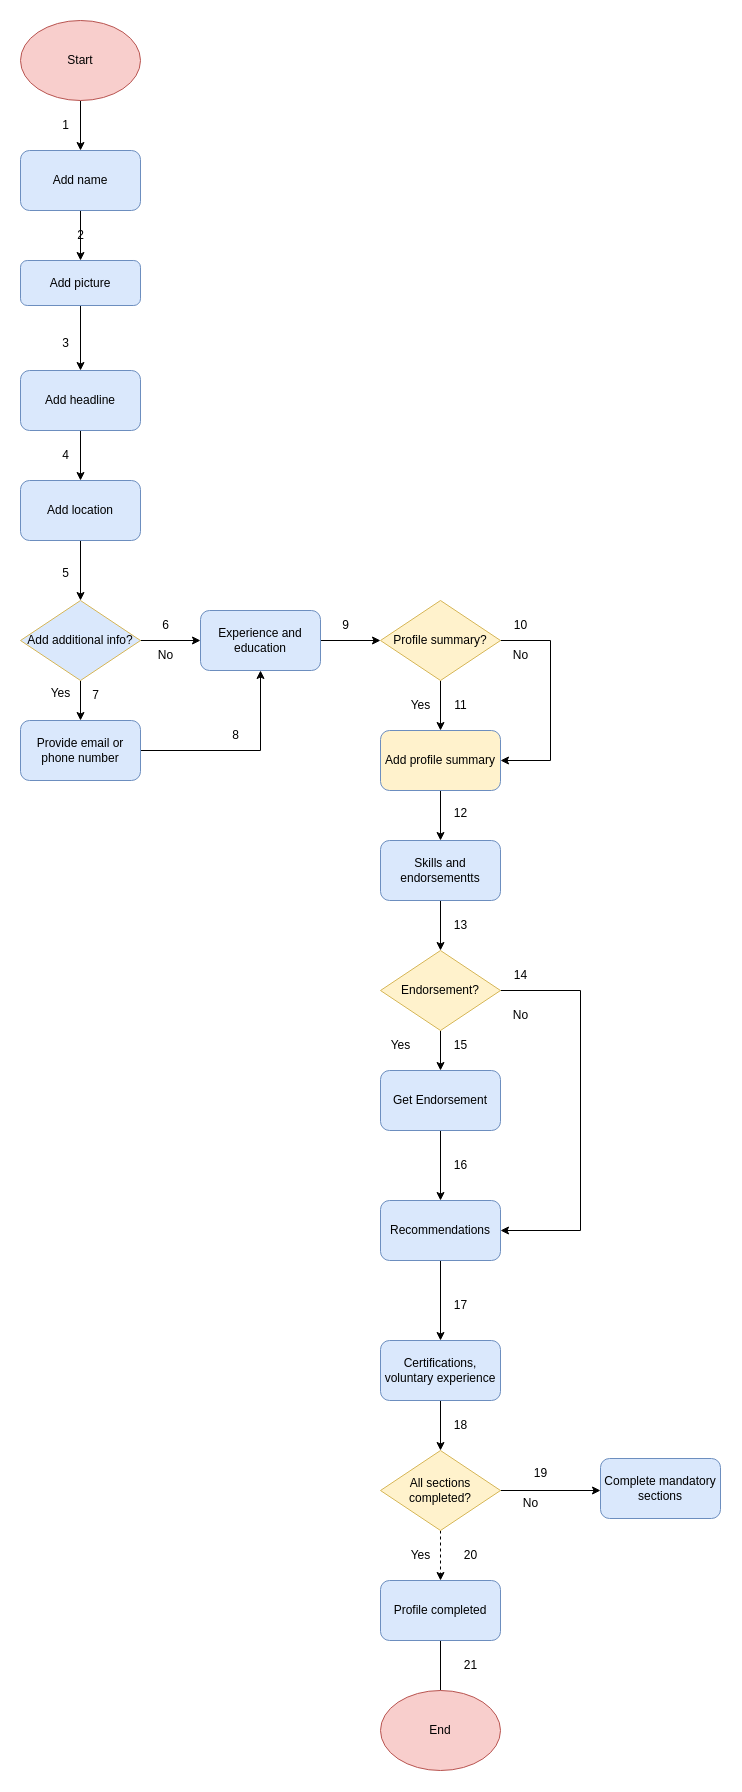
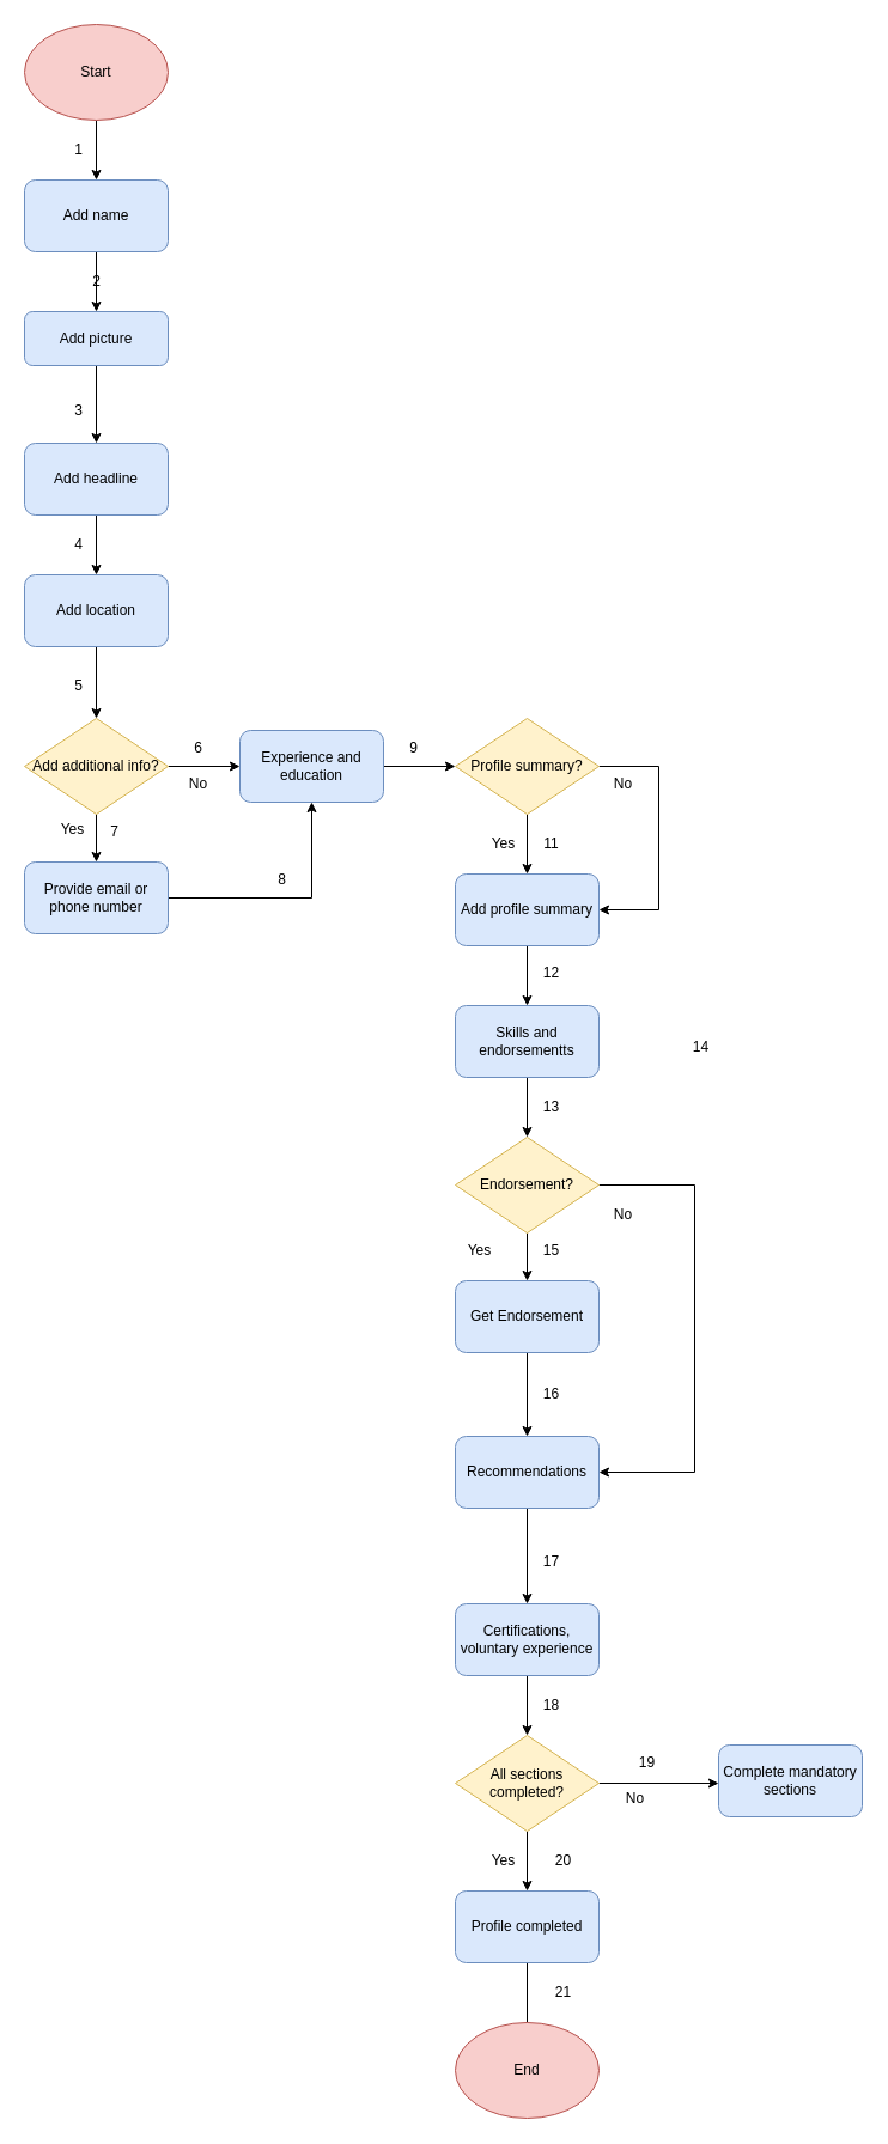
  <mxCell id="0" />
  <mxCell id="1" parent="0" />
  <mxCell id="2" value="" style="edgeStyle=orthogonalEdgeStyle;rounded=0;orthogonalLoop=1;jettySize=auto;html=1;" parent="1" source="3" target="5" edge="1"><mxGeometry relative="1" as="geometry" /></mxCell>
  <mxCell id="3" value="Start" style="ellipse;whiteSpace=wrap;html=1;fillColor=#f8cecc;strokeColor=#b85450;" parent="1" vertex="1"><mxGeometry x="20" y="20" width="120" height="80" as="geometry" /></mxCell>
  <mxCell id="4" value="" style="edgeStyle=orthogonalEdgeStyle;rounded=0;orthogonalLoop=1;jettySize=auto;html=1;" parent="1" source="5" target="34" edge="1"><mxGeometry relative="1" as="geometry" /></mxCell>
  <mxCell id="5" value="Add name" style="rounded=1;whiteSpace=wrap;html=1;fillColor=#dae8fc;strokeColor=#6c8ebf;" parent="1" vertex="1"><mxGeometry x="20" y="150" width="120" height="60" as="geometry" /></mxCell>
  <mxCell id="6" value="" style="edgeStyle=orthogonalEdgeStyle;rounded=0;orthogonalLoop=1;jettySize=auto;html=1;" parent="1" source="8" target="10" edge="1"><mxGeometry relative="1" as="geometry" /></mxCell>
  <mxCell id="7" value="" style="edgeStyle=orthogonalEdgeStyle;rounded=0;orthogonalLoop=1;jettySize=auto;html=1;" parent="1" source="8" target="12" edge="1"><mxGeometry relative="1" as="geometry" /></mxCell>
- <mxCell id="8" value="Add additional info?" style="rhombus;whiteSpace=wrap;html=1;fillColor=#dae8fc;strokeColor=#d6b656;" parent="1" vertex="1"><mxGeometry x="20" y="600" width="120" height="80" as="geometry" /></mxCell>
+ <mxCell id="8" value="Add additional info?" style="rhombus;whiteSpace=wrap;html=1;fillColor=#fff2cc;strokeColor=#d6b656;" parent="1" vertex="1"><mxGeometry x="20" y="600" width="120" height="80" as="geometry" /></mxCell>
  <mxCell id="9" style="edgeStyle=orthogonalEdgeStyle;rounded=0;orthogonalLoop=1;jettySize=auto;html=1;entryX=0.5;entryY=1;entryDx=0;entryDy=0;" parent="1" source="10" edge="1" target="12"><mxGeometry relative="1" as="geometry"><mxPoint x="250" y="680" as="targetPoint" /><Array as="points"><mxPoint x="260" y="750" /></Array></mxGeometry></mxCell>
  <mxCell id="10" value="Provide email or phone number" style="rounded=1;whiteSpace=wrap;html=1;fillColor=#dae8fc;strokeColor=#6c8ebf;" parent="1" vertex="1"><mxGeometry x="20" y="720" width="120" height="60" as="geometry" /></mxCell>
  <mxCell id="11" value="" style="edgeStyle=orthogonalEdgeStyle;rounded=0;orthogonalLoop=1;jettySize=auto;html=1;" parent="1" source="12" target="15" edge="1"><mxGeometry relative="1" as="geometry" /></mxCell>
  <mxCell id="12" value="Experience and education" style="rounded=1;whiteSpace=wrap;html=1;fillColor=#dae8fc;strokeColor=#6c8ebf;" parent="1" vertex="1"><mxGeometry x="200" y="610" width="120" height="60" as="geometry" /></mxCell>
  <mxCell id="13" value="" style="edgeStyle=orthogonalEdgeStyle;rounded=0;orthogonalLoop=1;jettySize=auto;html=1;entryX=1;entryY=0.5;entryDx=0;entryDy=0;" parent="1" source="15" target="17" edge="1"><mxGeometry relative="1" as="geometry"><mxPoint x="560" y="640" as="targetPoint" /><Array as="points"><mxPoint x="550" y="640" /><mxPoint x="550" y="760" /></Array></mxGeometry></mxCell>
  <mxCell id="14" value="" style="edgeStyle=orthogonalEdgeStyle;rounded=0;orthogonalLoop=1;jettySize=auto;html=1;" parent="1" source="15" target="17" edge="1"><mxGeometry relative="1" as="geometry" /></mxCell>
  <mxCell id="15" value="Profile summary?" style="rhombus;whiteSpace=wrap;html=1;fillColor=#fff2cc;strokeColor=#d6b656;" parent="1" vertex="1"><mxGeometry x="380" y="600" width="120" height="80" as="geometry" /></mxCell>
  <mxCell id="16" value="" style="edgeStyle=orthogonalEdgeStyle;rounded=0;orthogonalLoop=1;jettySize=auto;html=1;" parent="1" source="17" target="19" edge="1"><mxGeometry relative="1" as="geometry" /></mxCell>
- <mxCell id="17" value="Add profile summary" style="rounded=1;whiteSpace=wrap;html=1;fillColor=#fff2cc;strokeColor=#6c8ebf;" parent="1" vertex="1"><mxGeometry x="380" y="730" width="120" height="60" as="geometry" /></mxCell>
+ <mxCell id="17" value="Add profile summary" style="rounded=1;whiteSpace=wrap;html=1;fillColor=#dae8fc;strokeColor=#6c8ebf;" parent="1" vertex="1"><mxGeometry x="380" y="730" width="120" height="60" as="geometry" /></mxCell>
  <mxCell id="18" value="" style="edgeStyle=orthogonalEdgeStyle;rounded=0;orthogonalLoop=1;jettySize=auto;html=1;" parent="1" source="19" target="22" edge="1"><mxGeometry relative="1" as="geometry" /></mxCell>
  <mxCell id="19" value="Skills and endorsementts" style="whiteSpace=wrap;html=1;rounded=1;fillColor=#dae8fc;strokeColor=#6c8ebf;" parent="1" vertex="1"><mxGeometry x="380" y="840" width="120" height="60" as="geometry" /></mxCell>
  <mxCell id="20" value="" style="edgeStyle=orthogonalEdgeStyle;rounded=0;orthogonalLoop=1;jettySize=auto;html=1;entryX=1;entryY=0.5;entryDx=0;entryDy=0;" parent="1" source="22" target="24" edge="1"><mxGeometry relative="1" as="geometry"><mxPoint x="550" y="990" as="targetPoint" /><Array as="points"><mxPoint x="580" y="990" /><mxPoint x="580" y="1230" /></Array></mxGeometry></mxCell>
  <mxCell id="21" value="" style="edgeStyle=orthogonalEdgeStyle;rounded=0;orthogonalLoop=1;jettySize=auto;html=1;" edge="1" parent="1" source="22" target="69"><mxGeometry relative="1" as="geometry" /></mxCell>
  <mxCell id="22" value="Endorsement?" style="rhombus;whiteSpace=wrap;html=1;fillColor=#fff2cc;strokeColor=#d6b656;" parent="1" vertex="1"><mxGeometry x="380" y="950" width="120" height="80" as="geometry" /></mxCell>
  <mxCell id="23" style="edgeStyle=orthogonalEdgeStyle;rounded=0;orthogonalLoop=1;jettySize=auto;html=1;entryX=0.5;entryY=0;entryDx=0;entryDy=0;" edge="1" parent="1" source="24" target="26"><mxGeometry relative="1" as="geometry" /></mxCell>
  <mxCell id="24" value="Recommendations" style="whiteSpace=wrap;html=1;rounded=1;fillColor=#dae8fc;strokeColor=#6c8ebf;" parent="1" vertex="1"><mxGeometry x="380" y="1200" width="120" height="60" as="geometry" /></mxCell>
  <mxCell id="25" value="" style="edgeStyle=orthogonalEdgeStyle;rounded=0;orthogonalLoop=1;jettySize=auto;html=1;" parent="1" source="26" target="29" edge="1"><mxGeometry relative="1" as="geometry" /></mxCell>
  <mxCell id="26" value="Certifications, voluntary experience" style="whiteSpace=wrap;html=1;rounded=1;fillColor=#dae8fc;strokeColor=#6c8ebf;" parent="1" vertex="1"><mxGeometry x="380" y="1340" width="120" height="60" as="geometry" /></mxCell>
  <mxCell id="27" style="edgeStyle=orthogonalEdgeStyle;rounded=0;orthogonalLoop=1;jettySize=auto;html=1;" parent="1" source="29" edge="1"><mxGeometry relative="1" as="geometry"><Array as="points"><mxPoint x="600" y="1490" /><mxPoint x="600" y="1490" /></Array><mxPoint x="600" y="1490" as="targetPoint" /></mxGeometry></mxCell>
- <mxCell id="28" value="" style="edgeStyle=orthogonalEdgeStyle;rounded=0;orthogonalLoop=1;jettySize=auto;html=1;dashed=1;" parent="1" source="29" target="31" edge="1"><mxGeometry relative="1" as="geometry" /></mxCell>
+ <mxCell id="28" value="" style="edgeStyle=orthogonalEdgeStyle;rounded=0;orthogonalLoop=1;jettySize=auto;html=1;" parent="1" source="29" target="31" edge="1"><mxGeometry relative="1" as="geometry" /></mxCell>
  <mxCell id="29" value="All sections completed?" style="rhombus;whiteSpace=wrap;html=1;fillColor=#fff2cc;strokeColor=#d6b656;" parent="1" vertex="1"><mxGeometry x="380" y="1450" width="120" height="80" as="geometry" /></mxCell>
  <mxCell id="30" value="" style="edgeStyle=orthogonalEdgeStyle;rounded=0;orthogonalLoop=1;jettySize=auto;html=1;endArrow=none;" parent="1" source="31" target="32" edge="1"><mxGeometry relative="1" as="geometry" /></mxCell>
  <mxCell id="31" value="Profile completed" style="whiteSpace=wrap;html=1;rounded=1;fillColor=#dae8fc;strokeColor=#6c8ebf;" parent="1" vertex="1"><mxGeometry x="380" y="1580" width="120" height="60" as="geometry" /></mxCell>
  <mxCell id="32" value="End" style="ellipse;whiteSpace=wrap;html=1;fillColor=#f8cecc;strokeColor=#b85450;" parent="1" vertex="1"><mxGeometry x="380" y="1690" width="120" height="80" as="geometry" /></mxCell>
  <mxCell id="33" value="" style="edgeStyle=orthogonalEdgeStyle;rounded=0;orthogonalLoop=1;jettySize=auto;html=1;entryX=0.5;entryY=0;entryDx=0;entryDy=0;" parent="1" source="34" target="36" edge="1"><mxGeometry relative="1" as="geometry"><mxPoint x="80" y="360" as="targetPoint" /></mxGeometry></mxCell>
  <mxCell id="34" value="Add picture" style="whiteSpace=wrap;html=1;rounded=1;fillColor=#dae8fc;strokeColor=#6c8ebf;" parent="1" vertex="1"><mxGeometry x="20" y="260" width="120" height="45" as="geometry" /></mxCell>
  <mxCell id="35" value="" style="edgeStyle=orthogonalEdgeStyle;rounded=0;orthogonalLoop=1;jettySize=auto;html=1;" parent="1" source="36" target="38" edge="1"><mxGeometry relative="1" as="geometry" /></mxCell>
  <mxCell id="36" value="Add headline" style="rounded=1;whiteSpace=wrap;html=1;fillColor=#dae8fc;strokeColor=#6c8ebf;" parent="1" vertex="1"><mxGeometry x="20" y="370" width="120" height="60" as="geometry" /></mxCell>
  <mxCell id="37" value="" style="edgeStyle=orthogonalEdgeStyle;rounded=0;orthogonalLoop=1;jettySize=auto;html=1;" parent="1" source="38" target="8" edge="1"><mxGeometry relative="1" as="geometry" /></mxCell>
  <mxCell id="38" value="Add location" style="rounded=1;whiteSpace=wrap;html=1;fillColor=#dae8fc;strokeColor=#6c8ebf;" parent="1" vertex="1"><mxGeometry x="20" y="480" width="120" height="60" as="geometry" /></mxCell>
  <mxCell id="39" value="1" style="text;html=1;align=center;verticalAlign=middle;resizable=0;points=[];autosize=1;strokeColor=none;fillColor=none;" parent="1" vertex="1"><mxGeometry x="50" y="110" width="30" height="30" as="geometry" /></mxCell>
  <mxCell id="40" value="2" style="text;html=1;align=center;verticalAlign=middle;resizable=0;points=[];autosize=1;strokeColor=none;fillColor=none;" parent="1" vertex="1"><mxGeometry x="65" y="220" width="30" height="30" as="geometry" /></mxCell>
  <mxCell id="41" value="3" style="text;html=1;align=center;verticalAlign=middle;resizable=0;points=[];autosize=1;strokeColor=none;fillColor=none;" parent="1" vertex="1"><mxGeometry x="50" y="328" width="30" height="30" as="geometry" /></mxCell>
  <mxCell id="42" value="4" style="text;html=1;align=center;verticalAlign=middle;resizable=0;points=[];autosize=1;strokeColor=none;fillColor=none;" parent="1" vertex="1"><mxGeometry x="50" y="440" width="30" height="30" as="geometry" /></mxCell>
  <mxCell id="43" value="5" style="text;html=1;align=center;verticalAlign=middle;resizable=0;points=[];autosize=1;strokeColor=none;fillColor=none;" parent="1" vertex="1"><mxGeometry x="50" y="558" width="30" height="30" as="geometry" /></mxCell>
  <mxCell id="44" value="6" style="text;html=1;align=center;verticalAlign=middle;resizable=0;points=[];autosize=1;strokeColor=none;fillColor=none;" parent="1" vertex="1"><mxGeometry x="150" y="610" width="30" height="30" as="geometry" /></mxCell>
  <mxCell id="45" value="7" style="text;html=1;align=center;verticalAlign=middle;resizable=0;points=[];autosize=1;strokeColor=none;fillColor=none;" parent="1" vertex="1"><mxGeometry x="80" y="680" width="30" height="30" as="geometry" /></mxCell>
  <mxCell id="46" value="9" style="text;html=1;align=center;verticalAlign=middle;resizable=0;points=[];autosize=1;strokeColor=none;fillColor=none;" parent="1" vertex="1"><mxGeometry x="330" y="610" width="30" height="30" as="geometry" /></mxCell>
  <mxCell id="47" value="8" style="text;html=1;align=center;verticalAlign=middle;resizable=0;points=[];autosize=1;strokeColor=none;fillColor=none;" parent="1" vertex="1"><mxGeometry x="220" y="720" width="30" height="30" as="geometry" /></mxCell>
- <mxCell id="48" value="10" style="text;html=1;align=center;verticalAlign=middle;resizable=0;points=[];autosize=1;strokeColor=none;fillColor=none;" parent="1" vertex="1"><mxGeometry x="500" y="610" width="40" height="30" as="geometry" /></mxCell>
  <mxCell id="49" value="11" style="text;html=1;align=center;verticalAlign=middle;resizable=0;points=[];autosize=1;strokeColor=none;fillColor=none;" parent="1" vertex="1"><mxGeometry x="440" y="690" width="40" height="30" as="geometry" /></mxCell>
  <mxCell id="50" value="12" style="text;html=1;align=center;verticalAlign=middle;resizable=0;points=[];autosize=1;strokeColor=none;fillColor=none;" parent="1" vertex="1"><mxGeometry x="440" y="798" width="40" height="30" as="geometry" /></mxCell>
  <mxCell id="51" value="13" style="text;html=1;align=center;verticalAlign=middle;resizable=0;points=[];autosize=1;strokeColor=none;fillColor=none;" parent="1" vertex="1"><mxGeometry x="440" y="910" width="40" height="30" as="geometry" /></mxCell>
- <mxCell id="52" value="14" style="text;html=1;align=center;verticalAlign=middle;resizable=0;points=[];autosize=1;strokeColor=none;fillColor=none;" parent="1" vertex="1"><mxGeometry x="500" y="960" width="40" height="30" as="geometry" /></mxCell>
+ <mxCell id="52" value="14" style="text;html=1;align=center;verticalAlign=middle;resizable=0;points=[];autosize=1;strokeColor=none;fillColor=none;" parent="1" vertex="1"><mxGeometry x="565" y="860" width="40" height="30" as="geometry" /></mxCell>
  <mxCell id="53" value="15" style="text;html=1;align=center;verticalAlign=middle;resizable=0;points=[];autosize=1;strokeColor=none;fillColor=none;" parent="1" vertex="1"><mxGeometry x="440" y="1030" width="40" height="30" as="geometry" /></mxCell>
  <mxCell id="54" value="16" style="text;html=1;align=center;verticalAlign=middle;resizable=0;points=[];autosize=1;strokeColor=none;fillColor=none;" parent="1" vertex="1"><mxGeometry x="440" y="1150" width="40" height="30" as="geometry" /></mxCell>
  <mxCell id="55" value="17" style="text;html=1;align=center;verticalAlign=middle;resizable=0;points=[];autosize=1;strokeColor=none;fillColor=none;" parent="1" vertex="1"><mxGeometry x="440" y="1290" width="40" height="30" as="geometry" /></mxCell>
  <mxCell id="56" value="18" style="text;html=1;align=center;verticalAlign=middle;resizable=0;points=[];autosize=1;strokeColor=none;fillColor=none;" parent="1" vertex="1"><mxGeometry x="440" y="1410" width="40" height="30" as="geometry" /></mxCell>
  <mxCell id="57" value="19" style="text;html=1;align=center;verticalAlign=middle;resizable=0;points=[];autosize=1;strokeColor=none;fillColor=none;" parent="1" vertex="1"><mxGeometry x="520" y="1458" width="40" height="30" as="geometry" /></mxCell>
  <mxCell id="58" value="20" style="text;html=1;align=center;verticalAlign=middle;resizable=0;points=[];autosize=1;strokeColor=none;fillColor=none;" parent="1" vertex="1"><mxGeometry x="450" y="1540" width="40" height="30" as="geometry" /></mxCell>
  <mxCell id="59" value="21" style="text;html=1;align=center;verticalAlign=middle;resizable=0;points=[];autosize=1;strokeColor=none;fillColor=none;" parent="1" vertex="1"><mxGeometry x="450" y="1650" width="40" height="30" as="geometry" /></mxCell>
  <mxCell id="60" value="Yes" style="text;html=1;align=center;verticalAlign=middle;resizable=0;points=[];autosize=1;strokeColor=none;fillColor=none;" parent="1" vertex="1"><mxGeometry x="40" y="678" width="40" height="30" as="geometry" /></mxCell>
  <mxCell id="61" value="No" style="text;html=1;align=center;verticalAlign=middle;resizable=0;points=[];autosize=1;strokeColor=none;fillColor=none;" parent="1" vertex="1"><mxGeometry x="145" y="640" width="40" height="30" as="geometry" /></mxCell>
  <mxCell id="62" value="Yes" style="text;html=1;align=center;verticalAlign=middle;resizable=0;points=[];autosize=1;strokeColor=none;fillColor=none;" parent="1" vertex="1"><mxGeometry x="400" y="690" width="40" height="30" as="geometry" /></mxCell>
  <mxCell id="63" value="No" style="text;html=1;align=center;verticalAlign=middle;resizable=0;points=[];autosize=1;strokeColor=none;fillColor=none;" parent="1" vertex="1"><mxGeometry x="500" y="640" width="40" height="30" as="geometry" /></mxCell>
  <mxCell id="64" value="Yes" style="text;html=1;align=center;verticalAlign=middle;resizable=0;points=[];autosize=1;strokeColor=none;fillColor=none;" parent="1" vertex="1"><mxGeometry x="380" y="1030" width="40" height="30" as="geometry" /></mxCell>
  <mxCell id="65" value="No" style="text;html=1;align=center;verticalAlign=middle;resizable=0;points=[];autosize=1;strokeColor=none;fillColor=none;" parent="1" vertex="1"><mxGeometry x="500" y="1000" width="40" height="30" as="geometry" /></mxCell>
  <mxCell id="66" value="Yes" style="text;html=1;align=center;verticalAlign=middle;resizable=0;points=[];autosize=1;strokeColor=none;fillColor=none;" parent="1" vertex="1"><mxGeometry x="400" y="1540" width="40" height="30" as="geometry" /></mxCell>
  <mxCell id="67" value="No" style="text;html=1;align=center;verticalAlign=middle;resizable=0;points=[];autosize=1;strokeColor=none;fillColor=none;" parent="1" vertex="1"><mxGeometry x="510" y="1488" width="40" height="30" as="geometry" /></mxCell>
  <mxCell id="68" style="edgeStyle=orthogonalEdgeStyle;rounded=0;orthogonalLoop=1;jettySize=auto;html=1;entryX=0.5;entryY=0;entryDx=0;entryDy=0;" edge="1" parent="1" source="69" target="24"><mxGeometry relative="1" as="geometry" /></mxCell>
  <mxCell id="69" value="Get Endorsement" style="whiteSpace=wrap;html=1;rounded=1;fillColor=#dae8fc;strokeColor=#6c8ebf;" vertex="1" parent="1"><mxGeometry x="380" y="1070" width="120" height="60" as="geometry" /></mxCell>
  <mxCell id="70" value="Complete mandatory sections" style="whiteSpace=wrap;html=1;rounded=1;fillColor=#dae8fc;strokeColor=#6c8ebf;" vertex="1" parent="1"><mxGeometry x="600" y="1458" width="120" height="60" as="geometry" /></mxCell>
